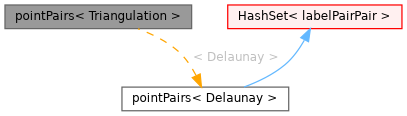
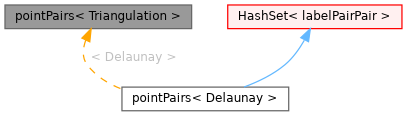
  digraph {
    node [color=gray40 fontname=Helvetica fontsize=10 shape=box style=filled]
    edge [dir=back fontname=Helvetica fontsize=10 labelfontname=Helvetica labelfontsize=10]
    n1 [fillcolor=grey60 fontcolor=black height=0.2 label="pointPairs\< Triangulation \>" width=0.4]
    n2 [fillcolor=white height=0.2 label="pointPairs\< Delaunay \>" width=0.4]
    n3 [color=red fillcolor="#FFF0F0" height=0.2 label="HashSet\< labelPairPair \>" width=0.4]
-   n2 -> n1 [color=orange fontcolor=grey label=" \< Delaunay \>" style=dashed]
+   n1 -> n2 [color=orange fontcolor=grey label=" \< Delaunay \>" style=dashed]
    n3 -> n2 [color=steelblue1 style=solid]
  }
